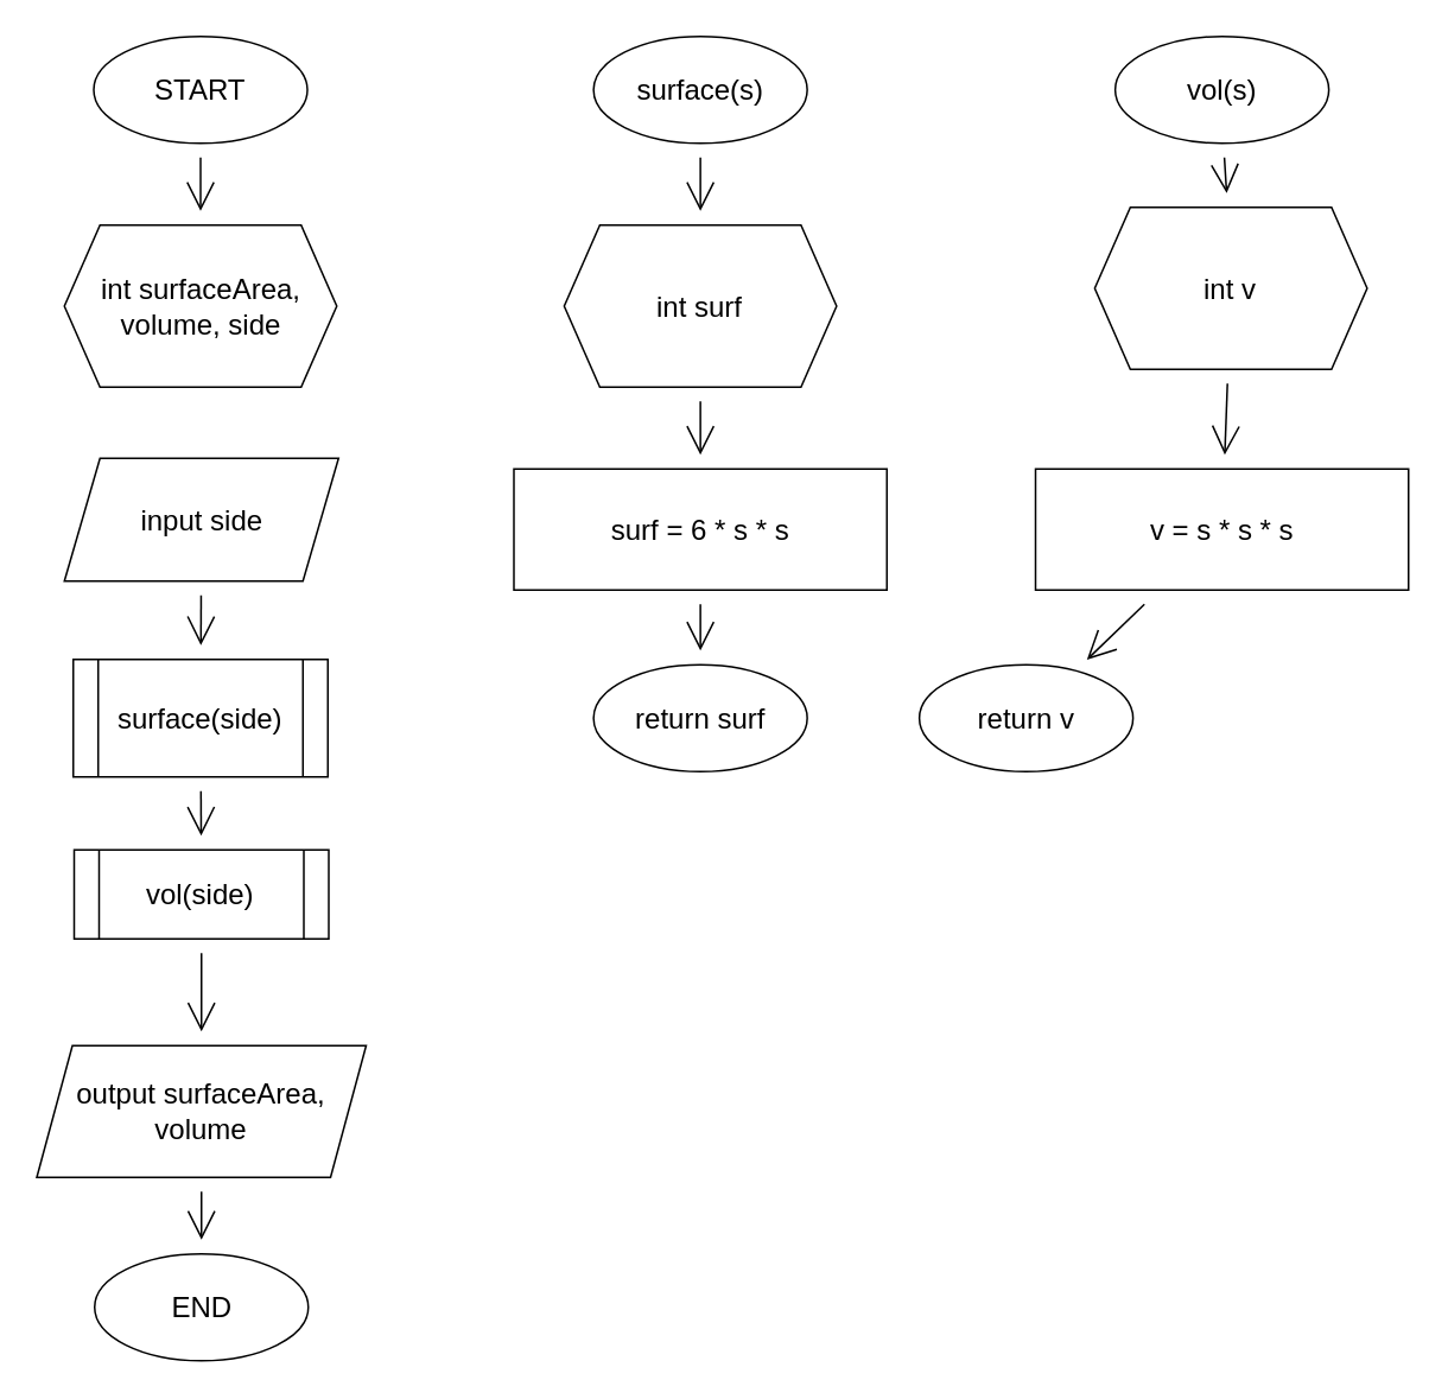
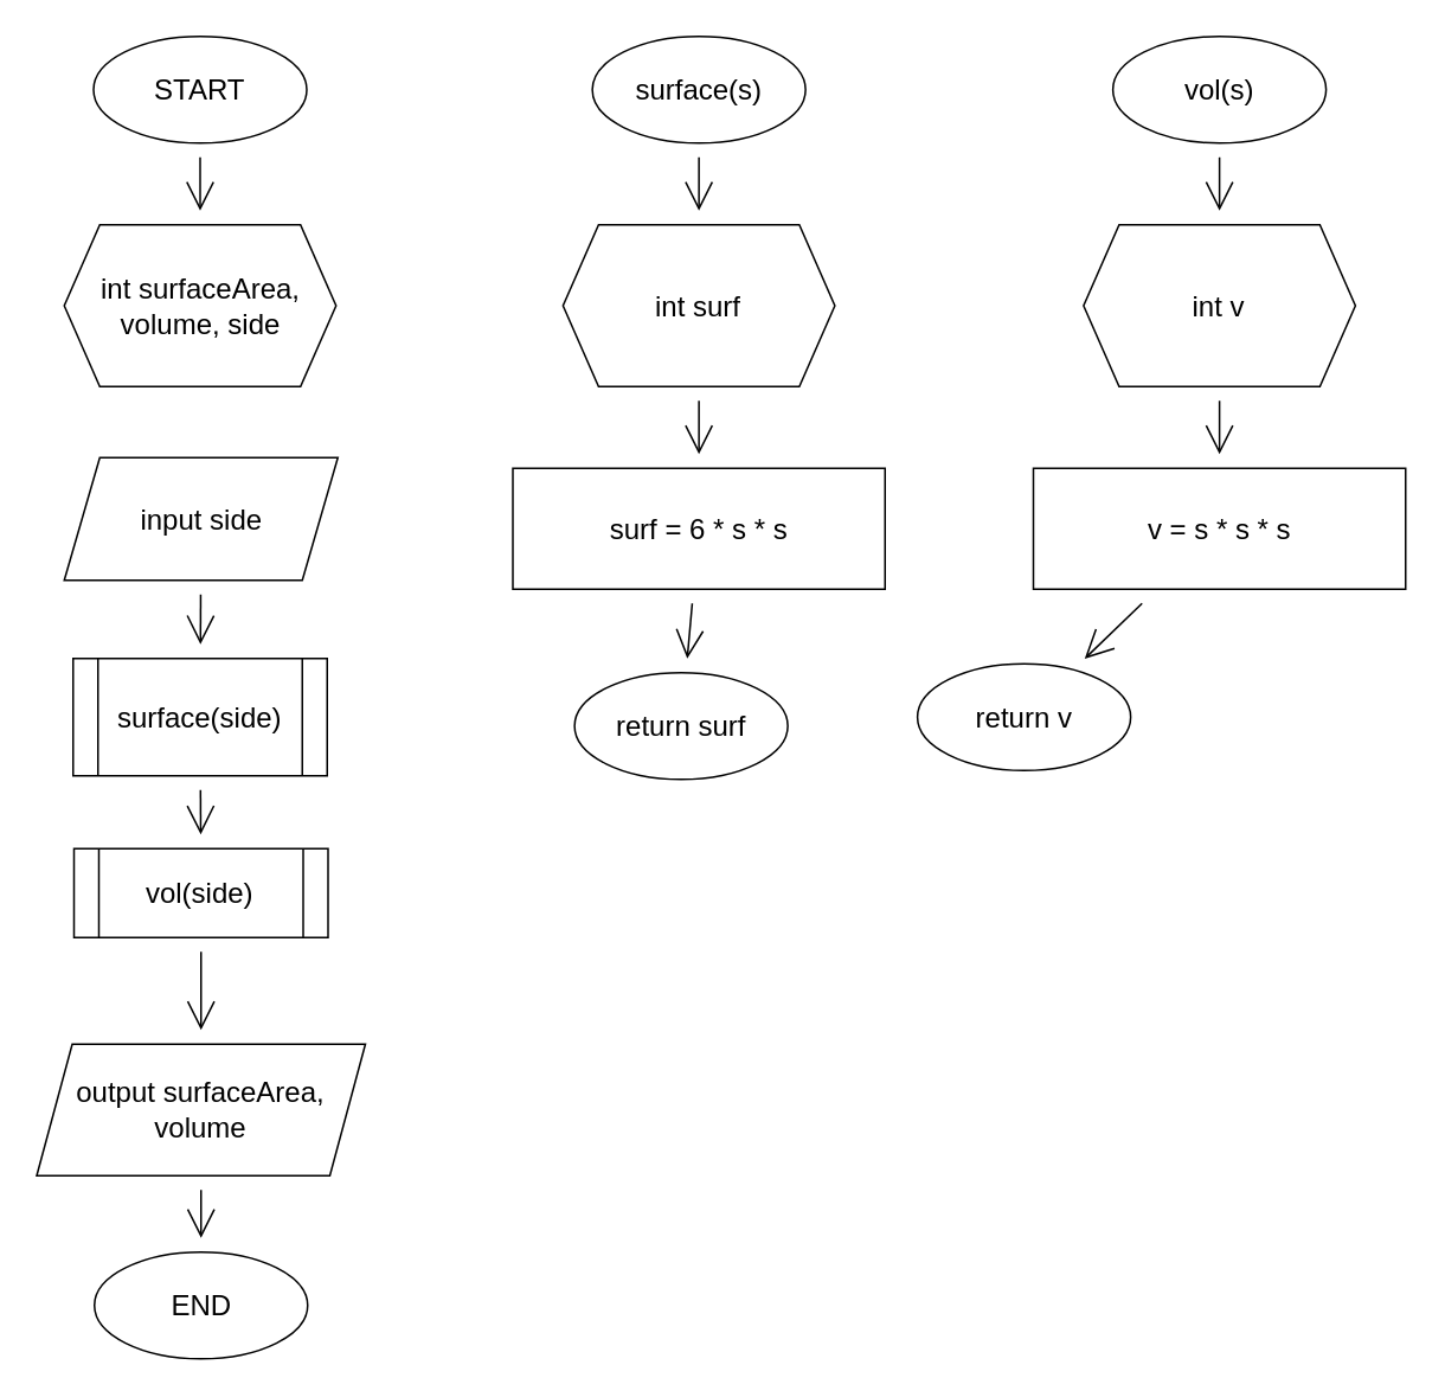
  <mxCell id="0" />
  <mxCell id="1" parent="0" />
  <mxCell id="2" value="" style="edgeStyle=none;curved=1;rounded=0;orthogonalLoop=1;jettySize=auto;html=1;fontSize=12;endArrow=open;startSize=14;endSize=14;sourcePerimeterSpacing=8;targetPerimeterSpacing=8;" parent="1" source="3" target="4" edge="1"><mxGeometry relative="1" as="geometry" /></mxCell>
  <mxCell id="3" value="START" style="ellipse;whiteSpace=wrap;html=1;fontSize=16;" parent="1" vertex="1"><mxGeometry x="52" y="20" width="120" height="60" as="geometry" /></mxCell>
  <mxCell id="4" value="int surfaceArea, volume, side" style="shape=hexagon;perimeter=hexagonPerimeter2;whiteSpace=wrap;html=1;fixedSize=1;fontSize=16;" parent="1" vertex="1"><mxGeometry x="35.5" y="126" width="153" height="91" as="geometry" /></mxCell>
  <mxCell id="5" value="" style="edgeStyle=none;curved=1;rounded=0;orthogonalLoop=1;jettySize=auto;html=1;fontSize=12;endArrow=open;startSize=14;endSize=14;sourcePerimeterSpacing=8;targetPerimeterSpacing=8;" parent="1" source="6" target="8" edge="1"><mxGeometry relative="1" as="geometry" /></mxCell>
  <mxCell id="6" value="input side" style="shape=parallelogram;perimeter=parallelogramPerimeter;whiteSpace=wrap;html=1;fixedSize=1;fontSize=16;" parent="1" vertex="1"><mxGeometry x="35.5" y="257" width="154" height="69" as="geometry" /></mxCell>
  <mxCell id="7" value="" style="edgeStyle=none;curved=1;rounded=0;orthogonalLoop=1;jettySize=auto;html=1;fontSize=12;endArrow=open;startSize=14;endSize=14;sourcePerimeterSpacing=8;targetPerimeterSpacing=8;" parent="1" source="8" target="12" edge="1"><mxGeometry relative="1" as="geometry" /></mxCell>
  <mxCell id="8" value="surface(side)" style="shape=process;whiteSpace=wrap;html=1;backgroundOutline=1;fontSize=16;" parent="1" vertex="1"><mxGeometry x="40.5" y="370" width="143" height="66" as="geometry" /></mxCell>
  <mxCell id="9" value="" style="edgeStyle=none;curved=1;rounded=0;orthogonalLoop=1;jettySize=auto;html=1;fontSize=12;endArrow=open;startSize=14;endSize=14;sourcePerimeterSpacing=8;targetPerimeterSpacing=8;" parent="1" source="10" target="13" edge="1"><mxGeometry relative="1" as="geometry" /></mxCell>
  <mxCell id="10" value="output surfaceArea, volume" style="shape=parallelogram;perimeter=parallelogramPerimeter;whiteSpace=wrap;html=1;fixedSize=1;fontSize=16;" parent="1" vertex="1"><mxGeometry x="20" y="587" width="185" height="74" as="geometry" /></mxCell>
  <mxCell id="11" value="" style="edgeStyle=none;curved=1;rounded=0;orthogonalLoop=1;jettySize=auto;html=1;fontSize=12;endArrow=open;startSize=14;endSize=14;sourcePerimeterSpacing=8;targetPerimeterSpacing=8;" parent="1" source="12" target="10" edge="1"><mxGeometry relative="1" as="geometry" /></mxCell>
  <mxCell id="12" value="vol(side)" style="shape=process;whiteSpace=wrap;html=1;backgroundOutline=1;fontSize=16;" parent="1" vertex="1"><mxGeometry x="41" y="477" width="143" height="50" as="geometry" /></mxCell>
  <mxCell id="13" value="END" style="ellipse;whiteSpace=wrap;html=1;fontSize=16;" parent="1" vertex="1"><mxGeometry x="52.5" y="704" width="120" height="60" as="geometry" /></mxCell>
  <mxCell id="14" value="" style="edgeStyle=none;curved=1;rounded=0;orthogonalLoop=1;jettySize=auto;html=1;fontSize=12;endArrow=open;startSize=14;endSize=14;sourcePerimeterSpacing=8;targetPerimeterSpacing=8;" parent="1" source="15" target="17" edge="1"><mxGeometry relative="1" as="geometry" /></mxCell>
  <mxCell id="15" value="surface(s)" style="ellipse;whiteSpace=wrap;html=1;fontSize=16;" parent="1" vertex="1"><mxGeometry x="332.75" y="20" width="120" height="60" as="geometry" /></mxCell>
  <mxCell id="16" value="" style="edgeStyle=none;curved=1;rounded=0;orthogonalLoop=1;jettySize=auto;html=1;fontSize=12;endArrow=open;startSize=14;endSize=14;sourcePerimeterSpacing=8;targetPerimeterSpacing=8;" parent="1" source="17" target="19" edge="1"><mxGeometry relative="1" as="geometry" /></mxCell>
  <mxCell id="17" value="int surf" style="shape=hexagon;perimeter=hexagonPerimeter2;whiteSpace=wrap;html=1;fixedSize=1;fontSize=16;" parent="1" vertex="1"><mxGeometry x="316.25" y="126" width="153" height="91" as="geometry" /></mxCell>
  <mxCell id="18" value="" style="edgeStyle=none;curved=1;rounded=0;orthogonalLoop=1;jettySize=auto;html=1;fontSize=12;endArrow=open;startSize=14;endSize=14;sourcePerimeterSpacing=8;targetPerimeterSpacing=8;" parent="1" source="19" target="20" edge="1"><mxGeometry relative="1" as="geometry" /></mxCell>
  <mxCell id="19" value="surf = 6 * s * s" style="whiteSpace=wrap;html=1;fontSize=16;" parent="1" vertex="1"><mxGeometry x="288" y="263" width="209.5" height="68" as="geometry" /></mxCell>
- <mxCell id="20" value="return surf" style="ellipse;whiteSpace=wrap;html=1;fontSize=16;" parent="1" vertex="1"><mxGeometry x="332.75" y="373" width="120" height="60" as="geometry" /></mxCell>
+ <mxCell id="20" value="return surf" style="ellipse;whiteSpace=wrap;html=1;fontSize=16;" parent="1" vertex="1"><mxGeometry x="322.75" y="378" width="120" height="60" as="geometry" /></mxCell>
  <mxCell id="21" value="" style="edgeStyle=none;curved=1;rounded=0;orthogonalLoop=1;jettySize=auto;html=1;fontSize=12;endArrow=open;startSize=14;endSize=14;sourcePerimeterSpacing=8;targetPerimeterSpacing=8;" parent="1" source="22" target="24" edge="1"><mxGeometry relative="1" as="geometry" /></mxCell>
  <mxCell id="22" value="vol(s)" style="ellipse;whiteSpace=wrap;html=1;fontSize=16;" parent="1" vertex="1"><mxGeometry x="625.75" y="20" width="120" height="60" as="geometry" /></mxCell>
  <mxCell id="23" value="" style="edgeStyle=none;curved=1;rounded=0;orthogonalLoop=1;jettySize=auto;html=1;fontSize=12;endArrow=open;startSize=14;endSize=14;sourcePerimeterSpacing=8;targetPerimeterSpacing=8;" parent="1" source="24" target="26" edge="1"><mxGeometry relative="1" as="geometry" /></mxCell>
- <mxCell id="24" value="int v" style="shape=hexagon;perimeter=hexagonPerimeter2;whiteSpace=wrap;html=1;fixedSize=1;fontSize=16;" parent="1" vertex="1"><mxGeometry x="614.25" y="116" width="153" height="91" as="geometry" /></mxCell>
+ <mxCell id="24" value="int v" style="shape=hexagon;perimeter=hexagonPerimeter2;whiteSpace=wrap;html=1;fixedSize=1;fontSize=16;" parent="1" vertex="1"><mxGeometry x="609.25" y="126" width="153" height="91" as="geometry" /></mxCell>
  <mxCell id="25" value="" style="edgeStyle=none;curved=1;rounded=0;orthogonalLoop=1;jettySize=auto;html=1;fontSize=12;endArrow=open;startSize=14;endSize=14;sourcePerimeterSpacing=8;targetPerimeterSpacing=8;" parent="1" source="26" target="27" edge="1"><mxGeometry relative="1" as="geometry" /></mxCell>
  <mxCell id="26" value="v = s * s * s" style="whiteSpace=wrap;html=1;fontSize=16;" parent="1" vertex="1"><mxGeometry x="581" y="263" width="209.5" height="68" as="geometry" /></mxCell>
  <mxCell id="27" value="return v" style="ellipse;whiteSpace=wrap;html=1;fontSize=16;" parent="1" vertex="1"><mxGeometry x="515.75" y="373" width="120" height="60" as="geometry" /></mxCell>
